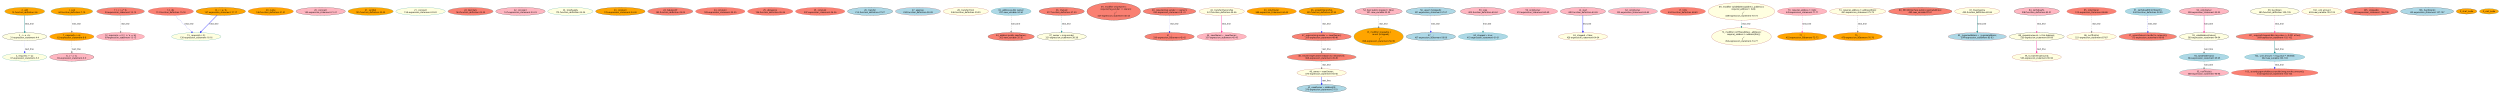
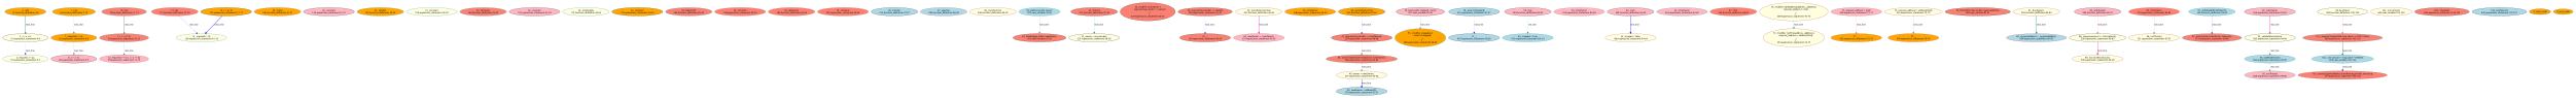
  digraph {
    fontname="Noto Sans"
    node [color=black fillcolor=salmon fontname="Noto Sans" style=filled type_label=expression_statement]
    edge [arrowhead=dot color=gray40 controlflow_type=next_line edge_type=CFG_edge fontname="Noto Sans" style=dashed]
    n1 [color=teal fillcolor=orange label="2_ add\n13-function_definition-3-6" type_label=function_definition]
    n2 [fillcolor=lightyellow label="3_ c = a + b;\n31-expression_statement-4-4"]
    n3 [color=teal fillcolor=lightyellow label="4_ require(c >= a);\n37-expression_statement-5-5"]
    n4 [color=teal fillcolor=orange label="6_ sub\n44-function_definition-7-10" type_label=function_definition]
    n5 [color=brown fillcolor=orange label="7_ require(b <= a);\n62-expression_statement-8-8"]
    n6 [fillcolor=lightpink label="8_ c = a - b;\n69-expression_statement-9-9"]
+   n7 [color=teal label="10_ mul\n75-function_definition-11-14" type_label=function_definition]
    n8 [color=teal label="11_ c = a * b;\n93-expression_statement-12-12"]
    n9 [color=brown fillcolor=lightpink label="12_ require(a == 0 || c / a == b);\n99-expression_statement-13-13"]
    n10 [color=brown label="14_ div\n112-function_definition-15-18" type_label=function_definition]
    n11 [color=teal fillcolor=lightyellow label="15_ require(b > 0);\n130-expression_statement-16-16"]
    n12 [fillcolor=orange label="16_ c = a / b;\n137-expression_statement-17-17"]
    n13 [color=brown fillcolor=orange label="20_ name\n146-function_definition-21-21" type_label=function_definition]
    n14 [fillcolor=lightpink label="20_ constant\n149-expression_statement-21-21"]
    n15 [color=teal fillcolor=orange label="21_ symbol\n155-function_definition-22-22" type_label=function_definition]
    n16 [color=teal fillcolor=lightyellow label="21_ constant\n158-expression_statement-22-22"]
    n17 [color=teal label="22_ decimals\n164-function_definition-23-23" type_label=function_definition]
    n18 [fillcolor=lightpink label="22_ constant\n167-expression_statement-23-23"]
    n19 [color=teal fillcolor=lightyellow label="23_ totalSupply\n173-function_definition-24-24" type_label=function_definition]
    n20 [fillcolor=orange label="23_ constant\n176-expression_statement-24-24"]
    n21 [color=teal label="24_ balanceOf\n182-function_definition-25-25" type_label=function_definition]
    n22 [color=brown label="24_ constant\n189-expression_statement-25-25"]
    n23 [color=brown label="25_ allowance\n196-function_definition-26-26" type_label=function_definition]
    n24 [color=brown label="25_ constant\n207-expression_statement-26-26"]
    n25 [fillcolor=lightblue label="26_ transfer\n214-function_definition-27-27" type_label=function_definition]
    n26 [color=brown fillcolor=lightblue label="27_ approve\n230-function_definition-28-28" type_label=function_definition]
    n27 [color=brown fillcolor=lightyellow label="28_ transferFrom\n246-function_definition-29-29" type_label=function_definition]
    n28 [color=teal fillcolor=lightblue label="33_ address public owner;\n297-new_variable-34-34" type_label=new_variable]
-   n29 [label="34_ address public newOwner;\n302-new_variable-35-35" type_label=new_variable]
+   n29 [label="34_ totalSupply public newOwner;\n302-new_variable-35-35" type_label=new_variable]
    n30 [label="36_ Owned\n317-function_definition-37-39" type_label=function_definition]
    n31 [fillcolor=lightyellow label="37_ owner = msg.sender;\n321-expression_statement-38-38"]
    n32 [label="39_ modifier onlyOwner {\n        require(msg.sender == owner);\n        _;\n    }\n327-expression_statement-40-43"]
    n33 [label="40_ require(msg.sender == owner);\n330-expression_statement-41-41"]
    n34 [label="41_ _;\n339-expression_statement-42-42"]
    n35 [color=brown fillcolor=lightyellow label="43_ transferOwnership\n341-function_definition-44-46" type_label=function_definition]
    n36 [color=brown fillcolor=lightpink label="44_ newOwner = _newOwner;\n351-expression_statement-45-45"]
    n37 [color=brown fillcolor=orange label="43_ onlyOwner\n348-expression_statement-44-44"]
    n38 [fillcolor=orange label="46_ acceptOwnership\n355-function_definition-47-52" type_label=function_definition]
    n39 [label="47_ require(msg.sender == newOwner);\n359-expression_statement-48-48"]
    n40 [color=teal label="48_ OwnershipTransferred(owner, newOwner);\n368-expression_statement-49-49"]
    n41 [color=brown fillcolor=lightyellow label="49_ owner = newOwner;\n375-expression_statement-50-50"]
    n42 [fillcolor=lightblue label="50_ newOwner = address(0);\n379-expression_statement-51-51"]
    n43 [fillcolor=lightpink label="54_ bool public stopped = false;\n391-new_variable-55-55" type_label=new_variable]
    n44 [color=teal fillcolor=orange label="55_ modifier stoppable {\n        assert (!stopped);\n        _;\n    }\n398-expression_statement-56-59"]
    n45 [fillcolor=lightblue label="56_ assert (!stopped);\n401-expression_statement-57-57"]
    n46 [fillcolor=lightblue label="57_ _;\n407-expression_statement-58-58"]
    n47 [fillcolor=lightpink label="59_ stop\n409-function_definition-60-62" type_label=function_definition]
    n48 [color=teal fillcolor=lightblue label="60_ stopped = true;\n415-expression_statement-61-61"]
    n49 [color=brown fillcolor=lightpink label="59_ onlyOwner\n412-expression_statement-60-60"]
    n50 [fillcolor=lightpink label="62_ start\n420-function_definition-63-65" type_label=function_definition]
    n51 [color=brown fillcolor=lightyellow label="63_ stopped = false;\n426-expression_statement-64-64"]
    n52 [color=teal fillcolor=lightpink label="62_ onlyOwner\n423-expression_statement-63-63"]
    n53 [color=brown label="67_ Utils\n434-function_definition-68-69" type_label=function_definition]
    n54 [color=brown fillcolor=lightyellow label="69_ modifier validAddress(address _address) {\n        require(_address != 0x0);\n        _;\n    }\n438-expression_statement-70-73"]
    n55 [color=brown fillcolor=lightyellow label="73_ modifier notThis(address _address) {\n        require(_address != address(this));\n        _;\n    }\n454-expression_statement-74-77"]
    n56 [color=brown fillcolor=lightpink label="70_ require(_address != 0x0);\n445-expression_statement-71-71"]
    n57 [color=brown fillcolor=orange label="71_ _;\n452-expression_statement-72-72"]
    n58 [color=brown fillcolor=lightyellow label="74_ require(_address != address(this));\n461-expression_statement-75-75"]
    n59 [color=brown fillcolor=orange label="75_ _;\n470-expression_statement-76-76"]
    n60 [label="80_ ERC20Interface public zygomaAddress;\n489-new_variable-81-81" type_label=new_variable]
    n61 [color=brown fillcolor=lightyellow label="81_ BuyZygoma\n495-function_definition-82-84" type_label=function_definition]
    n62 [color=brown fillcolor=lightblue label="82_ zygomaAddress = _zygomaAddress;\n504-expression_statement-83-83"]
    n63 [fillcolor=lightpink label="84_ withdrawTo\n508-function_definition-85-91" type_label=function_definition]
    n64 [fillcolor=lightyellow label="88_ require(amount <= this.balance);\n526-expression_statement-89-89"]
    n65 [color=brown fillcolor=lightyellow label="89_ to.transfer(amount);\n535-expression_statement-90-90"]
    n66 [color=brown label="85_ onlyOwner\n519-expression_statement-86-86"]
    n67 [color=brown fillcolor=lightyellow label="86_ notThis(to)\n521-expression_statement-87-87"]
    n68 [color=teal fillcolor=lightblue label="91_ withdrawERC20TokenTo\n542-function_definition-92-99" type_label=function_definition]
    n69 [color=teal label="97_ assert(token.transfer(to, amount));\n573-expression_statement-98-98"]
    n70 [fillcolor=lightpink label="92_ onlyOwner\n558-expression_statement-93-93"]
    n71 [fillcolor=lightyellow label="93_ validAddress(token)\n560-expression_statement-94-94"]
    n72 [color=teal fillcolor=lightblue label="94_ validAddress(to)\n564-expression_statement-95-95"]
    n73 [color=teal fillcolor=lightpink label="95_ notThis(to)\n568-expression_statement-96-96"]
    n74 [fillcolor=lightyellow label="99_ buyToken\n585-function_definition-100-105" type_label=function_definition]
    n75 [color=teal label="101_ require(!stopped && msg.value >= 0.001 ether);\n589-expression_statement-102-102"]
    n76 [color=teal fillcolor=lightblue label="102_ uint amount = msg.value * 350000;\n602-new_variable-103-103" type_label=new_variable]
    n77 [color=brown label="103_ assert(zygomaAddress.transfer(msg.sender, amount));\n612-expression_statement-104-104"]
    n78 [color=brown fillcolor=lightyellow label="102_ uint amount\n603-new_variable-103-103" type_label=new_variable]
    n79 [label="205_ stoppable\n629-expression_statement-106-106"]
    n80 [fillcolor=lightblue label="106_ buyToken();\n632-expression_statement-107-107"]
    n81 [fillcolor=orange label="0_ start_node" type_label=start]
    n82 [color=teal fillcolor=orange label="0_ exit_node" type_label=exit]
    n1 -> n2 [color=teal label=next_line style=bold]
    n2 -> n3 [arrowhead=diamond color=blue label=next_line style=dotted]
    n4 -> n5 [arrowhead=diamond label=next_line style=dotted]
    n5 -> n6 [arrowhead=diamond label=next_line]
+   n7 -> n8 [label=next_line style=bold]
    n8 -> n9 [label=next_line]
    n10 -> n11 [color=blue label=next_line]
    n12 -> n11 [arrowhead=diamond color=blue label=next_line style=bold]
    n28 -> n29 [arrowhead=diamond label=next_line]
    n30 -> n31 [arrowhead=diamond color=teal label=next_line]
    n33 -> n34 [color=blue label=next_line style=dotted]
    n35 -> n36 [arrowhead=diamond color=deeppink label=next_line style=bold]
    n38 -> n39 [color=blue label=next_line style=dotted]
    n39 -> n40 [arrowhead=diamond label=next_line]
    n40 -> n41 [label=next_line]
    n41 -> n42 [color=blue label=next_line style=bold]
    n43 -> n44 [label=next_line]
    n45 -> n46 [arrowhead=diamond color=blue label=next_line style=dotted]
    n47 -> n48 [arrowhead=diamond color=teal label=line_line style=dotted]
    n50 -> n51 [arrowhead=diamond color=blue label=line_line style=bold]
    n54 -> n55 [arrowhead=diamond color=teal label=next_line]
    n56 -> n57 [color=deeppink label=next_line]
    n58 -> n59 [arrowhead=diamond label=next_line]
    n61 -> n62 [arrowhead=diamond color=teal label=next_line style=bold]
    n63 -> n64 [color=deeppink label=next_line style=dotted]
    n64 -> n65 [arrowhead=diamond color=deeppink label=next_line style=bold]
    n66 -> n67 [label=next_line]
    n68 -> n69 [color=blue label=next_line]
    n70 -> n71 [color=deeppink label=next_line style=bold]
    n71 -> n72 [label=next_line style=dotted]
    n72 -> n73 [label=next_line style=dotted]
    n74 -> n75 [color=deeppink label=next_line]
    n75 -> n76 [color=teal label=next_line style=bold]
    n76 -> n77 [arrowhead=diamond color=blue label=next_line style=dotted]
  }
